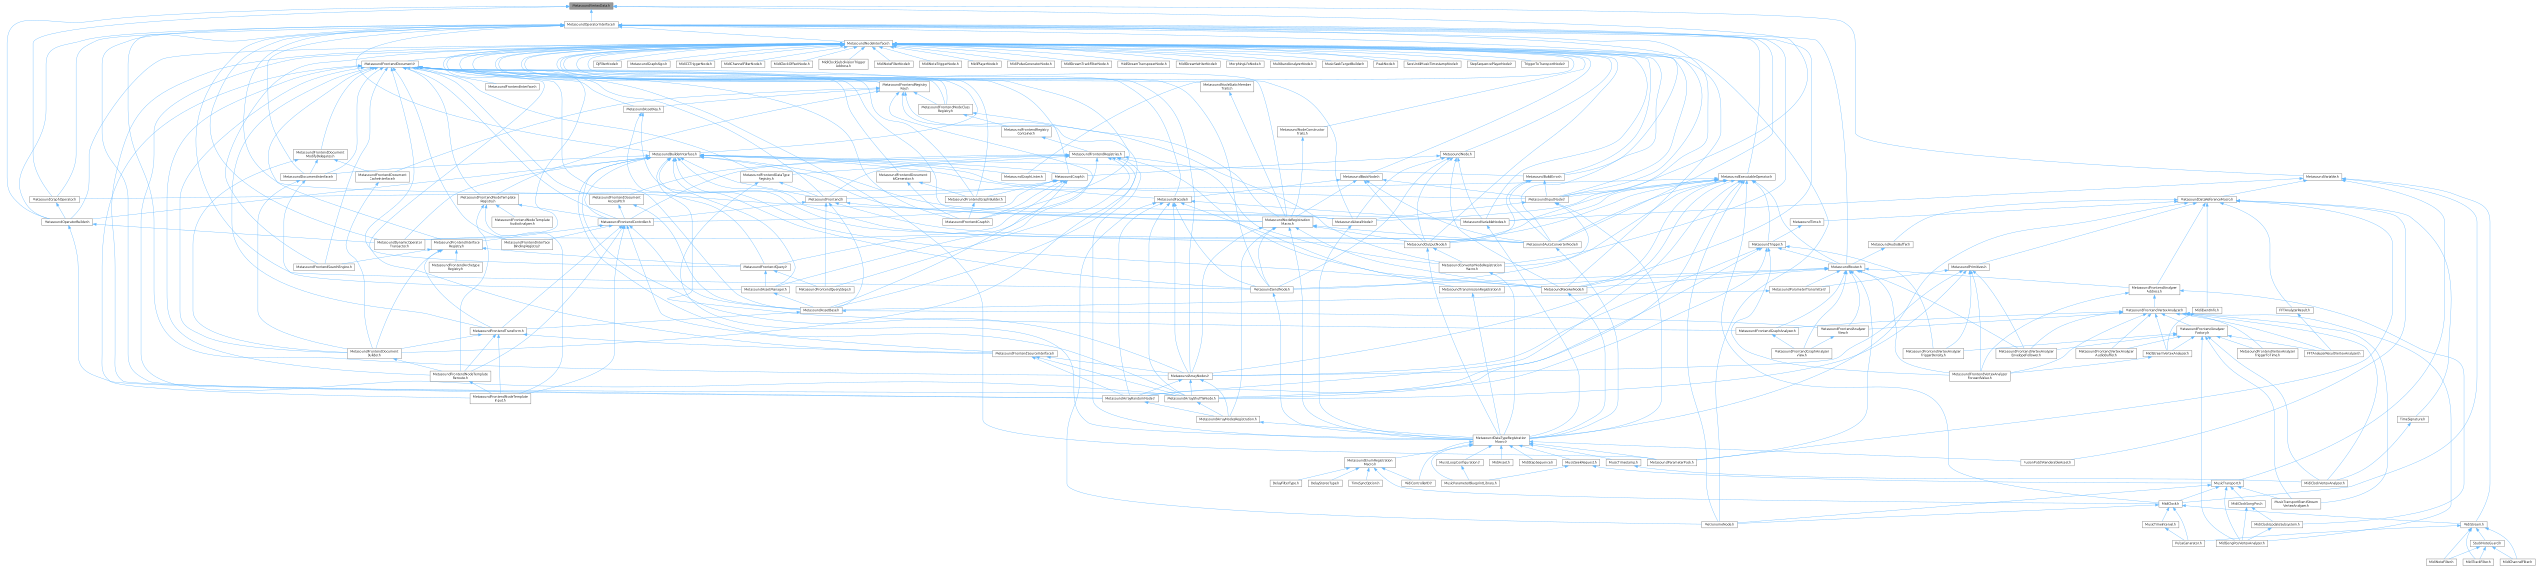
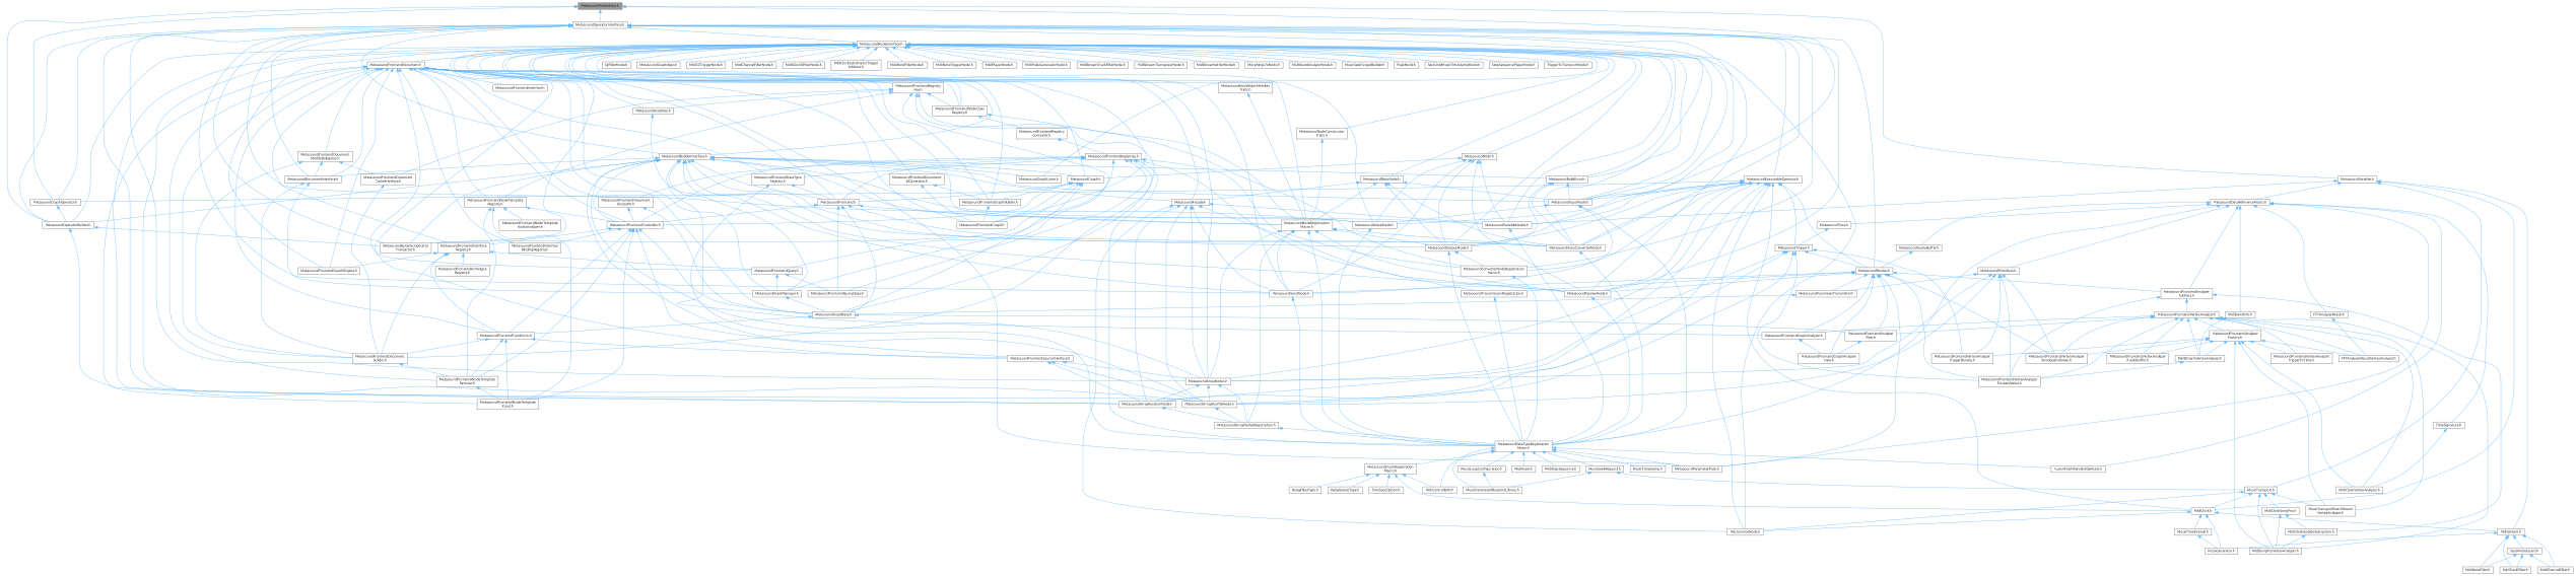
  digraph {
    fontname=Ubuntu
    node [color=grey40 fillcolor=white fontname=Ubuntu fontsize=10 shape=box style=filled]
    edge [color=steelblue1 dir=back fontname=Ubuntu fontsize=10 labelfontname=Helvetica labelfontsize=10 style=solid]
    n1 [color=gray40 fillcolor=grey60 fontcolor=black height=0.2 label="MetasoundVertexData.h" width=0.4]
    n2 [height=0.2 label="MetasoundGraphOperator.h" width=0.4]
    n3 [height=0.2 label="MetasoundOperatorBuilder.h" width=0.4]
    n4 [height=0.2 label="MetasoundInputNode.h" width=0.4]
    n5 [height=0.2 label="MetasoundOperatorInterface.h" width=0.4]
    n6 [height=0.2 label="MetasoundVariable.h" width=0.4]
    n7 [height=0.2 label="MetasoundArrayRandomNode.h" width=0.4]
    n8 [height=0.2 label="MetasoundDynamicOperator\lTransactor.h" width=0.4]
    n9 [height=0.2 label="MetasoundDataTypeRegistration\lMacro.h" width=0.4]
    n10 [height=0.2 label="MetasoundConverterNodeRegistration\lMacro.h" width=0.4]
    n11 [height=0.2 label="MetasoundLiteralNode.h" width=0.4]
    n12 [height=0.2 label="MetasoundArrayNodes.h" width=0.4]
    n13 [height=0.2 label="MetasoundArrayShuffleNode.h" width=0.4]
    n14 [height=0.2 label="MetasoundAutoConverterNode.h" width=0.4]
    n15 [height=0.2 label="MetasoundBuildError.h" width=0.4]
    n16 [height=0.2 label="MetasoundOutputNode.h" width=0.4]
    n17 [height=0.2 label="MetasoundBuilderInterface.h" width=0.4]
    n18 [height=0.2 label="MetasoundDocumentInterface.h" width=0.4]
    n19 [height=0.2 label="MetasoundReceiveNode.h" width=0.4]
    n20 [height=0.2 label="MetasoundSendNode.h" width=0.4]
    n21 [height=0.2 label="MetasoundExecutableOperator.h" width=0.4]
    n22 [height=0.2 label="MetasoundRouter.h" width=0.4]
    n23 [height=0.2 label="MetasoundNodeInterface.h" width=0.4]
    n24 [height=0.2 label="MidiClock.h" width=0.4]
    n25 [height=0.2 label="MidiStream.h" width=0.4]
    n26 [height=0.2 label="MusicTransport.h" width=0.4]
    n27 [height=0.2 label="MetasoundVariableNodes.h" width=0.4]
    n28 [height=0.2 label="MetasoundDataReferenceMacro.h" width=0.4]
    n29 [height=0.2 label="MetasoundArrayNodesRegistration.h" width=0.4]
    n30 [height=0.2 label="FusionPatchRenderableAsset.h" width=0.4]
    n31 [height=0.2 label="MetasoundEnumRegistration\lMacro.h" width=0.4]
    n32 [height=0.2 label="MidiControllerID.h" width=0.4]
    n33 [height=0.2 label="MetasoundParameterPack.h" width=0.4]
    n34 [height=0.2 label="MidiAsset.h" width=0.4]
    n35 [height=0.2 label="MidiStepSequence.h" width=0.4]
    n36 [height=0.2 label="MusicLoopConfiguration.h" width=0.4]
    n37 [height=0.2 label="MusicParameterBlueprintLibrary.h" width=0.4]
    n38 [height=0.2 label="MusicSeekRequest.h" width=0.4]
    n39 [height=0.2 label="MusicTimestamp.h" width=0.4]
    n40 [height=0.2 label="DelayFilterType.h" width=0.4]
    n41 [height=0.2 label="DelayStereoType.h" width=0.4]
    n42 [height=0.2 label="TimeSyncOption.h" width=0.4]
    n43 [height=0.2 label="MidiClockVertexAnalyzer.h" width=0.4]
    n44 [height=0.2 label="MetronomeNode.h" width=0.4]
    n45 [height=0.2 label="PulseGenerator.h" width=0.4]
    n46 [height=0.2 label="MusicTimeInterval.h" width=0.4]
    n47 [height=0.2 label="MidiChannelFilter.h" width=0.4]
    n48 [height=0.2 label="MidiNoteFilter.h" width=0.4]
    n49 [height=0.2 label="MidiTrackFilter.h" width=0.4]
    n50 [height=0.2 label="StuckNoteGuard.h" width=0.4]
    n51 [height=0.2 label="MidiClockSongPos.h" width=0.4]
    n52 [height=0.2 label="MidiSongPosVertexAnalyzer.h" width=0.4]
    n53 [height=0.2 label="MusicTransportEventStream\lVertexAnalyzer.h" width=0.4]
    n54 [height=0.2 label="MidiClockUpdateSubsystem.h" width=0.4]
    n55 [height=0.2 label="MetasoundFacade.h" width=0.4]
    n56 [height=0.2 label="MetasoundFrontend.h" width=0.4]
    n57 [height=0.2 label="MetasoundFrontendController.h" width=0.4]
    n58 [height=0.2 label="MetasoundFrontendGraphAnalyzer.h" width=0.4]
    n59 [height=0.2 label="MetasoundGraph.h" width=0.4]
    n60 [height=0.2 label="MetasoundGraphLinter.h" width=0.4]
    n61 [height=0.2 label="MetasoundAssetManager.h" width=0.4]
    n62 [height=0.2 label="MetasoundFrontendDocument\lBuilder.h" width=0.4]
    n63 [height=0.2 label="MetasoundTrigger.h" width=0.4]
    n64 [height=0.2 label="MetasoundFrontendAnalyzer\lView.h" width=0.4]
    n65 [height=0.2 label="MetasoundFrontendGraphAnalyzer\lView.h" width=0.4]
    n66 [height=0.2 label="MetasoundFrontendAnalyzer\lAddress.h" width=0.4]
    n67 [height=0.2 label="MetasoundFrontendVertexAnalyzer\lEnvelopeFollower.h" width=0.4]
    n68 [height=0.2 label="MetasoundFrontendVertexAnalyzer\lForwardValue.h" width=0.4]
    n69 [height=0.2 label="MetasoundParameterTransmitter.h" width=0.4]
    n70 [height=0.2 label="MetasoundTransmissionRegistration.h" width=0.4]
    n71 [height=0.2 label="MetasoundNodeRegistration\lMacro.h" width=0.4]
    n72 [height=0.2 label="MetasoundFrontendSearchEngine.h" width=0.4]
    n73 [height=0.2 label="MetasoundFrontendGraph.h" width=0.4]
    n74 [height=0.2 label="MetasoundFrontendGraphBuilder.h" width=0.4]
    n75 [height=0.2 label="DjFilterNode.h" width=0.4]
    n76 [height=0.2 label="MetasoundBasicNode.h" width=0.4]
    n77 [height=0.2 label="MetasoundFrontendDocument.h" width=0.4]
    n78 [height=0.2 label="MetasoundFrontendNodeClass\lRegistry.h" width=0.4]
    n79 [height=0.2 label="MetasoundFrontendRegistry\lKey.h" width=0.4]
    n80 [height=0.2 label="MetasoundGraphAlgo.h" width=0.4]
    n81 [height=0.2 label="MetasoundNode.h" width=0.4]
    n82 [height=0.2 label="MetasoundNodeConstructor\lTraits.h" width=0.4]
    n83 [height=0.2 label="MetasoundNodeStaticMember\lTraits.h" width=0.4]
    n84 [height=0.2 label="MidiCCTriggerNode.h" width=0.4]
    n85 [height=0.2 label="MidiChannelFilterNode.h" width=0.4]
    n86 [height=0.2 label="MidiClockOffsetNode.h" width=0.4]
    n87 [height=0.2 label="MidiClockSubdivisionTrigger\lAddress.h" width=0.4]
    n88 [height=0.2 label="MidiNoteFilterNode.h" width=0.4]
    n89 [height=0.2 label="MidiNoteTriggerNode.h" width=0.4]
    n90 [height=0.2 label="MidiPlayerNode.h" width=0.4]
    n91 [height=0.2 label="MidiPulseGeneratorNode.h" width=0.4]
    n92 [height=0.2 label="MidiStreamTrackFilterNode.h" width=0.4]
    n93 [height=0.2 label="MidiStreamTransposerNode.h" width=0.4]
    n94 [height=0.2 label="MidiStreamWriterNode.h" width=0.4]
    n95 [height=0.2 label="MorphingLfoNode.h" width=0.4]
    n96 [height=0.2 label="MultibandAnalyzerNode.h" width=0.4]
    n97 [height=0.2 label="MusicSeekTargetBuilder.h" width=0.4]
    n98 [height=0.2 label="PeakNode.h" width=0.4]
    n99 [height=0.2 label="SecsUntilMusicTimestampNode.h" width=0.4]
    n100 [height=0.2 label="StepSequencePlayerNode.h" width=0.4]
    n101 [height=0.2 label="TriggerToTransportNode.h" width=0.4]
    n102 [height=0.2 label="MetasoundAssetBase.h" width=0.4]
    n103 [height=0.2 label="MetasoundFrontendQuerySteps.h" width=0.4]
    n104 [height=0.2 label="MetasoundFrontendTransform.h" width=0.4]
    n105 [height=0.2 label="MetasoundFrontendNodeTemplate\lReroute.h" width=0.4]
    n106 [height=0.2 label="MetasoundFrontendNodeTemplate\lInput.h" width=0.4]
    n107 [height=0.2 label="MetasoundFrontendSourceInterface.h" width=0.4]
    n108 [height=0.2 label="MetasoundFrontendInterface\lBindingRegistry.h" width=0.4]
    n109 [height=0.2 label="MetasoundFrontendInterface\lRegistry.h" width=0.4]
    n110 [height=0.2 label="MetasoundFrontendArchetype\lRegistry.h" width=0.4]
    n111 [height=0.2 label="MetasoundFrontendQuery.h" width=0.4]
    n112 [height=0.2 label="MetasoundFrontendVertexAnalyzer\lTriggerDensity.h" width=0.4]
    n113 [height=0.2 label="MetasoundFrontendVertexAnalyzer.h" width=0.4]
    n114 [height=0.2 label="FFTAnalyzerResultVertexAnalyzer.h" width=0.4]
    n115 [height=0.2 label="MetasoundFrontendAnalyzer\lFactory.h" width=0.4]
    n116 [height=0.2 label="MetasoundFrontendVertexAnalyzer\lAudioBuffer.h" width=0.4]
    n117 [height=0.2 label="MetasoundFrontendVertexAnalyzer\lTriggerToTime.h" width=0.4]
    n118 [height=0.2 label="MidiStreamVertexAnalyzer.h" width=0.4]
    n119 [height=0.2 label="MetasoundAssetKey.h" width=0.4]
    n120 [height=0.2 label="MetasoundFrontendDataType\lRegistry.h" width=0.4]
    n121 [height=0.2 label="MetasoundFrontendDocument\lAccessPtr.h" width=0.4]
    n122 [height=0.2 label="MetasoundFrontendDocument\lIdGenerator.h" width=0.4]
    n123 [height=0.2 label="MetasoundFrontendDocument\lModifyDelegates.h" width=0.4]
    n124 [height=0.2 label="MetasoundFrontendInterface.h" width=0.4]
    n125 [height=0.2 label="MetasoundFrontendNodeTemplate\lRegistry.h" width=0.4]
    n126 [height=0.2 label="MetasoundFrontendRegistry\lContainer.h" width=0.4]
    n127 [height=0.2 label="MetasoundFrontendDocument\lCacheInterface.h" width=0.4]
    n128 [height=0.2 label="MetasoundFrontendNodeTemplate\lAudioAnalyzer.h" width=0.4]
    n129 [height=0.2 label="MetasoundFrontendRegistries.h" width=0.4]
    n130 [height=0.2 label="FFTAnalyzerResult.h" width=0.4]
    n131 [height=0.2 label="MetasoundAudioBuffer.h" width=0.4]
    n132 [height=0.2 label="MetasoundPrimitives.h" width=0.4]
    n133 [height=0.2 label="MetasoundTime.h" width=0.4]
    n134 [height=0.2 label="MidiEventInfo.h" width=0.4]
    n135 [height=0.2 label="TimeSignature.h" width=0.4]
    n1 -> n2
    n1 -> n3
    n1 -> n4
    n1 -> n5
    n1 -> n6
    n2 -> n3
    n3 -> n7
    n3 -> n8
    n4 -> n9
    n4 -> n10
    n4 -> n11
    n5 -> n2
    n5 -> n3
    n5 -> n4
    n5 -> n8
    n5 -> n10
    n5 -> n11
    n5 -> n12
    n5 -> n13
    n5 -> n14
    n5 -> n15
    n5 -> n16
    n5 -> n17
    n5 -> n18
    n5 -> n19
    n5 -> n20
    n5 -> n21
    n5 -> n22
    n5 -> n23
    n6 -> n24
    n6 -> n25
    n6 -> n26
    n6 -> n27
    n6 -> n28
    n7 -> n29
    n9 -> n30
    n9 -> n31
    n9 -> n32
    n9 -> n33
    n9 -> n34
    n9 -> n35
    n9 -> n36
    n9 -> n37
    n9 -> n38
    n9 -> n39
    n10 -> n9
    n11 -> n9
    n12 -> n7
    n12 -> n13
    n12 -> n29
    n13 -> n29
    n14 -> n9
    n15 -> n4
    n15 -> n14
    n15 -> n16
    n16 -> n9
    n16 -> n10
    n17 -> n3
    n17 -> n4
    n17 -> n8
    n17 -> n11
    n17 -> n12
    n17 -> n13
    n17 -> n14
    n17 -> n15
    n17 -> n16
    n17 -> n18
    n17 -> n19
    n17 -> n20
    n17 -> n27
    n17 -> n55
    n17 -> n56
    n17 -> n57
    n17 -> n58
    n17 -> n59
    n17 -> n60
    n18 -> n61
    n18 -> n62
    n19 -> n9
    n20 -> n9
    n21 -> n2
    n21 -> n4
    n21 -> n7
    n21 -> n11
    n21 -> n12
    n21 -> n13
    n21 -> n14
    n21 -> n16
    n21 -> n19
    n21 -> n20
    n21 -> n22
    n21 -> n24
    n21 -> n27
    n21 -> n44
    n21 -> n63
    n22 -> n19
    n22 -> n20
    n22 -> n33
    n22 -> n58
    n22 -> n64
    n22 -> n65
    n22 -> n66
    n22 -> n67
    n22 -> n68
    n22 -> n69
    n22 -> n70
    n23 -> n3
    n23 -> n4
    n23 -> n7
    n23 -> n8
    n23 -> n11
    n23 -> n12
    n23 -> n13
    n23 -> n14
    n23 -> n15
    n23 -> n16
    n23 -> n17
    n23 -> n19
    n23 -> n20
    n23 -> n27
    n23 -> n44
    n23 -> n55
    n23 -> n59
    n23 -> n60
    n23 -> n71
    n23 -> n72
    n23 -> n73
    n23 -> n74
    n23 -> n75
    n23 -> n76
    n23 -> n77
    n23 -> n78
    n23 -> n79
    n23 -> n80
    n23 -> n81
    n23 -> n82
    n23 -> n83
    n23 -> n84
    n23 -> n85
    n23 -> n86
    n23 -> n87
    n23 -> n88
    n23 -> n89
    n23 -> n90
    n23 -> n91
    n23 -> n92
    n23 -> n93
    n23 -> n94
    n23 -> n95
    n23 -> n96
    n23 -> n97
    n23 -> n98
    n23 -> n99
    n23 -> n100
    n23 -> n101
    n24 -> n25
    n24 -> n44
    n24 -> n45
    n24 -> n46
    n25 -> n45
    n25 -> n47
    n25 -> n48
    n25 -> n49
    n25 -> n50
    n26 -> n24
    n26 -> n44
    n26 -> n51
    n26 -> n52
    n26 -> n53
    n27 -> n9
    n28 -> n9
    n28 -> n30
    n28 -> n33
    n28 -> n66
    n28 -> n130
    n28 -> n131
    n28 -> n132
    n28 -> n133
    n28 -> n134
    n28 -> n135
    n29 -> n9
    n31 -> n24
    n31 -> n32
    n31 -> n40
    n31 -> n41
    n31 -> n42
    n36 -> n37
    n38 -> n26
    n38 -> n37
-   n39 -> n43
    n46 -> n45
    n50 -> n47
    n50 -> n48
    n50 -> n49
    n51 -> n52
    n51 -> n54
    n54 -> n52
    n55 -> n7
    n55 -> n12
    n55 -> n13
    n55 -> n19
    n55 -> n20
    n55 -> n27
    n55 -> n44
    n56 -> n14
    n56 -> n57
    n56 -> n71
    n56 -> n102
    n56 -> n103
    n57 -> n102
    n57 -> n104
    n57 -> n105
    n57 -> n106
    n57 -> n107
    n57 -> n108
    n57 -> n109
    n58 -> n65
    n59 -> n8
    n59 -> n56
    n59 -> n57
    n59 -> n73
    n59 -> n74
    n59 -> n102
    n61 -> n102
    n62 -> n105
    n63 -> n7
    n63 -> n12
    n63 -> n13
    n63 -> n22
    n63 -> n68
    n63 -> n112
    n64 -> n65
    n66 -> n54
    n66 -> n68
    n66 -> n113
    n69 -> n102
    n70 -> n9
    n71 -> n9
    n71 -> n12
    n71 -> n14
    n71 -> n16
    n71 -> n19
    n71 -> n20
    n71 -> n29
    n74 -> n73
    n76 -> n4
    n76 -> n14
    n76 -> n16
    n76 -> n55
    n76 -> n71
    n77 -> n18
    n77 -> n33
    n77 -> n56
    n77 -> n57
+   n77 -> n61
    n77 -> n62
    n77 -> n71
    n77 -> n72
    n77 -> n73
    n77 -> n74
    n77 -> n78
    n77 -> n79
    n77 -> n102
    n77 -> n104
    n77 -> n105
    n77 -> n106
    n77 -> n107
    n77 -> n108
    n77 -> n109
    n77 -> n111
    n77 -> n119
    n77 -> n120
    n77 -> n121
    n77 -> n122
    n77 -> n123
    n77 -> n124
    n77 -> n125
    n78 -> n71
    n78 -> n126
    n79 -> n10
    n79 -> n61
    n79 -> n78
    n79 -> n102
    n79 -> n119
    n79 -> n125
    n79 -> n127
    n81 -> n11
    n81 -> n16
    n81 -> n19
    n81 -> n20
    n81 -> n27
    n81 -> n59
    n82 -> n71
    n83 -> n71
    n102 -> n64
    n102 -> n104
    n104 -> n62
    n104 -> n105
    n104 -> n106
    n104 -> n107
    n105 -> n106
    n107 -> n7
    n107 -> n12
    n107 -> n13
    n109 -> n62
    n109 -> n72
    n109 -> n104
    n109 -> n110
    n109 -> n111
    n111 -> n61
    n111 -> n103
    n113 -> n43
    n113 -> n52
    n113 -> n53
    n113 -> n58
    n113 -> n64
    n113 -> n67
    n113 -> n68
    n113 -> n114
    n113 -> n115
    n113 -> n116
    n113 -> n117
    n113 -> n118
    n115 -> n43
    n115 -> n52
    n115 -> n53
    n115 -> n67
    n115 -> n112
    n115 -> n114
    n115 -> n116
    n115 -> n117
    n115 -> n118
    n118 -> n68
    n119 -> n61
-   n119 -> n111
    n120 -> n9
    n120 -> n56
    n121 -> n57
    n121 -> n102
    n122 -> n73
    n122 -> n74
    n123 -> n18
    n123 -> n62
    n123 -> n127
    n125 -> n57
    n125 -> n105
    n125 -> n106
    n125 -> n128
    n126 -> n129
    n127 -> n62
    n129 -> n9
    n129 -> n10
    n129 -> n56
    n129 -> n57
    n129 -> n62
    n129 -> n70
    n129 -> n103
    n129 -> n111
    n129 -> n120
    n129 -> n121
    n130 -> n114
    n131 -> n22
    n132 -> n12
    n132 -> n13
    n132 -> n67
    n132 -> n68
    n132 -> n69
    n132 -> n112
    n133 -> n63
    n134 -> n118
    n135 -> n43
  }
